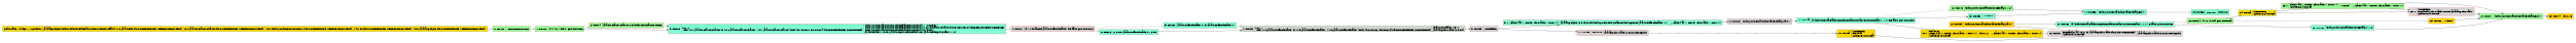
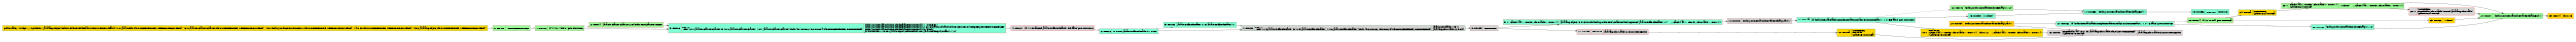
  digraph {
    rankdir=LR
    node [color=brown fillcolor=aquamarine shape=record style=filled]
    edge [arrowhead=onormal]
    n1 [fillcolor=palegreen label="{0\:\ 0x0000|MTH_ENTER_BLOCK\l}"]
    n2 [fillcolor=palegreen label="{1\:\ 0x0002|if ((r4 & 1) == 0) goto L_0x0006\l}"]
    n3 [color=red fillcolor=palegreen label="{2\:\ 0x0004|java.nio.charset.Charset r2 = kotlin.text.Charsets.UTF_8\l}"]
    n4 [color=red label="{3\:\ 0x0006|PHI: r2 \l  PHI: (r2v1 java.nio.charset.Charset) = (r2v0 java.nio.charset.Charset), (r2v7 java.nio.charset.Charset) binds: [B:1:0x0002, B:2:0x0004] A[DONT_GENERATE, DONT_INLINE]\l|kotlin.jvm.internal.Intrinsics.checkParameterIsNotNull(r1, \"$receiver\")\lkotlin.jvm.internal.Intrinsics.checkParameterIsNotNull(r2, p018io.fabric.sdk.android.services.network.HttpRequest.PARAM_CHARSET)\lkotlin.jvm.internal.Intrinsics.checkParameterIsNotNull(r3, \"block\")\ljava.io.Reader r1 = new java.io.InputStreamReader(new java.io.FileInputStream(r1), r2)\l}"]
    n5 [color=red fillcolor=lightgrey label="{4\:\ 0x0027|if ((r1 instanceof java.io.BufferedReader) == false) goto L_0x002c\l}"]
    n6 [color=darkgreen label="{5\:\ 0x0029|java.io.BufferedReader r1 = (java.io.BufferedReader) r1\l}"]
    n7 [label="{6\:\ 0x002c|r1 = new java.io.BufferedReader(r1, 8192)\l}"]
    n8 [color=darkgreen fillcolor=lightgrey label="{7\:\ 0x0032|PHI: r1 \l  PHI: (r1v3 java.io.BufferedReader) = (r1v5 java.io.BufferedReader), (r1v6 java.io.BufferedReader) binds: [B:6:0x002c, B:5:0x0029] A[DONT_GENERATE, DONT_INLINE]\l|java.io.Closeable r1 = r1\ljava.lang.Throwable r2 = null\l}"]
-   n9 [fillcolor=lightgrey label="{8\:\ 0x0039|SYNTHETIC\l}"]
+   n9 [fillcolor=lightgrey label="{8\:\ 0x0039|GENERATE\l}"]
    n10 [color=red label="{9\:\ ?|Catch:\{ all \-\> 0x0057, Throwable \-\> 0x0071 \}\l|java.lang.Object r3 = r3.invoke(kotlin.p019io.TextStreamsKt.lineSequence((java.io.BufferedReader) r1))     \/\/ Catch:\{ all \-\> 0x0057, Throwable \-\> 0x0071 \}\l}"]
    n11 [color=red fillcolor=lightgrey label="{17\:\ 0x0059|REMOVE\l|java.lang.Throwable r2 = move\-exception\l}"]
    n12 [fillcolor=lightgrey label="{10\:\ 0x0043|kotlin.jvm.internal.InlineMarker.finallyStart(1)\l}"]
    n13 [color=darkgreen fillcolor=gold label="{18\:\ 0x005a|SYNTHETIC\lREMOVE\lSplitter:B:18:0x005a\l}"]
    n14 [label="{11\:\ 0x004a|if (kotlin.internal.PlatformImplementationsKt.apiVersionIsAtLeast(1, 1, 0) == false) goto L_0x0050\l}"]
    n15 [fillcolor=palegreen label="{12\:\ 0x004c|kotlin.p019io.CloseableKt.closeFinally(r1, r2)\l}"]
-   n16 [color=red label="{13\:\ 0x0050|r1.return()\l}"]
+   n16 [color=red label="{13\:\ 0x0050|r1.close()\l}"]
    n17 [color=darkgreen fillcolor=gold label="{19\:\ ?|REMOVE\lCatch:\{ all \-\> 0x0057, Throwable \-\> 0x0071 \}\lSplitter:B:18:0x005a\l|throw r2     \/\/ Catch:\{ all \-\> 0x0057, Throwable \-\> 0x0071 \}\l}"]
    n18 [label="{14\:\ 0x0053|kotlin.jvm.internal.InlineMarker.finallyEnd(1)\l}"]
    n19 [color=darkgreen label="{15\:\ 0x0056|RETURN\l|return r3\l}"]
    n20 [fillcolor=lightgrey label="{16\:\ 0x0057|ExcHandler: all (r3v1 'th' java.lang.Throwable A[CUSTOM_DECLARE])\lSplitter:B:18:0x005a\l|java.lang.Throwable r3 = move\-exception\l}"]
    n21 [color=red fillcolor=gold label="{20\:\ 0x005b|kotlin.jvm.internal.InlineMarker.finallyStart(1)\l}"]
    n22 [color=red label="{21\:\ 0x0062|if (kotlin.internal.PlatformImplementationsKt.apiVersionIsAtLeast(1, 1, 0) != false) goto L_0x006e\l}"]
    n23 [color=red fillcolor=palegreen label="{22\:\ 0x0064|if (r2 != null) goto L_0x006a\l}"]
    n24 [label="{26\:\ 0x006e|kotlin.p019io.CloseableKt.closeFinally(r1, r2)\l}"]
    n25 [fillcolor=gold label="{23\:\ 0x0066|r1.close()\l}"]
    n26 [color=darkgreen fillcolor=gold label="{24\:\ 0x006a|SYNTHETIC\lSplitter:B:24:0x006a\l}"]
    n27 [color=darkgreen fillcolor=palegreen label="{27\:\ 0x0071|kotlin.jvm.internal.InlineMarker.finallyEnd(1)\l}"]
    n28 [fillcolor=palegreen label="{25\:\ ?|Catch:\{ all \-\> 0x0057, Throwable \-\> 0x0071 \}\lSplitter:B:24:0x006a\l|r1.close()     \/\/ Catch:\{ all \-\> 0x0057, Throwable \-\> 0x0071 \}\l}"]
    n29 [color=red fillcolor=lightgrey label="{28\:\ ?|SYNTHETIC\lExcHandler: Throwable (unused java.lang.Throwable)\lSplitter:B:24:0x006a\l}"]
    n30 [color=red fillcolor=gold label="{29\:\ 0x0074|throw r3\l}"]
    n31 [color=darkgreen fillcolor=gold label="{public static \/* bridge *\/ \/* synthetic *\/ java.lang.Object kotlin.io.FilesKt__FileReadWriteKt.useLines$default((r1v0 java.io.File A[IMMUTABLE_TYPE, METHOD_ARGUMENT]), (r2v0 java.nio.charset.Charset A[IMMUTABLE_TYPE, METHOD_ARGUMENT]), (r3v0 kotlin.jvm.functions.Function1 A[IMMUTABLE_TYPE, METHOD_ARGUMENT]), (r4v0 int A[IMMUTABLE_TYPE, METHOD_ARGUMENT]), (r5v0 java.lang.Object A[IMMUTABLE_TYPE, METHOD_ARGUMENT])) }"]
    n1 -> n2
    n2 -> n3 [style=dashed]
    n2 -> n4 [arrowhead=vee]
    n3 -> n4 [arrowhead=vee]
    n4 -> n5
-   n5 -> n6 [style=dashed]
+   n7 -> n6 [style=dashed]
    n5 -> n7
    n6 -> n8
    n7 -> n8 [arrowhead=vee]
    n8 -> n9 [arrowhead=vee]
    n9 -> n10 [arrowhead=vee]
    n9 -> n11 [arrowhead=vee]
    n10 -> n12 [arrowhead=vee]
    n11 -> n13 [arrowhead=vee]
    n12 -> n14 [arrowhead=vee]
    n13 -> n20
    n14 -> n15 [style=dashed]
    n14 -> n16 [arrowhead=vee]
    n14 -> n17
    n15 -> n18 [arrowhead=vee]
    n16 -> n18
    n17 -> n20
    n18 -> n19
    n21 -> n20
    n21 -> n22
    n22 -> n23 [style=dashed]
    n22 -> n24
    n23 -> n25 [style=dashed]
    n23 -> n26
    n24 -> n27
    n25 -> n27 [arrowhead=vee]
    n26 -> n28
-   n26 -> n29 [arrowhead=vee]
    n27 -> n30 [arrowhead=vee]
    n28 -> n27 [arrowhead=vee]
    n28 -> n29 [arrowhead=vee]
    n29 -> n27 [arrowhead=vee]
    n31 -> n1
  }
